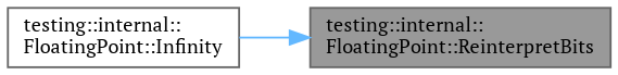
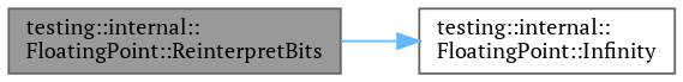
  digraph {
    rankdir=RL
    fontname="PT Serif"
    node [fontname="PT Serif" fontsize=10 shape=box style=filled]
    n1 [color=gray40 fillcolor=grey60 fontcolor=black height=0.2 label="testing::internal::\lFloatingPoint::ReinterpretBits" width=0.4]
    n2 [color=grey40 fillcolor=white height=0.2 label="testing::internal::\lFloatingPoint::Infinity" width=0.4]
-   n1 -> n2 [color=steelblue1 dir=back fontname="PT Serif" fontsize=10 labelfontname=Helvetica labelfontsize=10 style=solid]
+   n2 -> n1 [color=steelblue1 dir=back fontname="PT Serif" fontsize=10 labelfontname=Helvetica labelfontsize=10 style=solid]
  }
